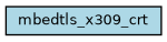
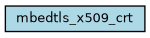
  digraph {
    rankdir=TB
-   n1 [color=black fillcolor=lightblue fontname=Helvetica fontsize=10 height=0.2 label=mbedtls_x309_crt shape=record style=filled width=0.4]
+   n1 [color=black fillcolor=lightblue fontname=Helvetica fontsize=10 height=0.2 label=mbedtls_x509_crt shape=record style=filled width=0.4]
  }
